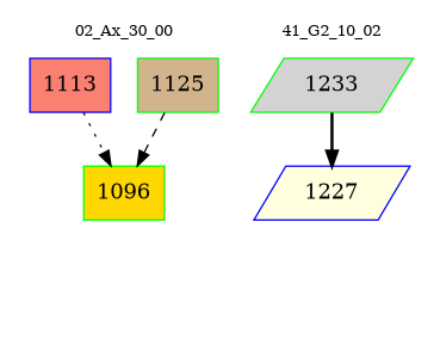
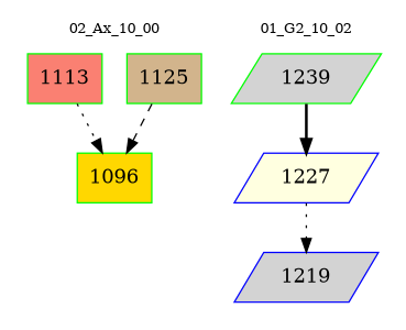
  digraph {
    node [color=green fillcolor=lightgrey shape=box style=filled]
    edge [color=black style=dotted]
    n1 [fillcolor=tan label=1125]
-   n2 [color=blue fillcolor=salmon label=1113]
+   n2 [fillcolor=salmon label=1113]
    n3 [fillcolor=gold label=1096]
-   n4 [label=1233 shape=parallelogram]
+   n4 [label=1239 shape=parallelogram]
    n5 [color=blue fillcolor=lightyellow label=1227 shape=parallelogram]
+   n6 [color=blue label=1219 shape=parallelogram]
    subgraph cluster_1 {
      color=white
      fontsize=10
-     label="02_Ax_30_00"
+     label="02_Ax_10_00"
      n1
      n2
      n3
    }
    subgraph cluster_2 {
      color=white
      fontsize=10
-     label="41_G2_10_02"
+     label="01_G2_10_02"
      n4
      n5
+     n6
    }
    n1 -> n3 [style=dashed]
    n2 -> n3
    n4 -> n5 [style=bold]
+   n5 -> n6
  }
